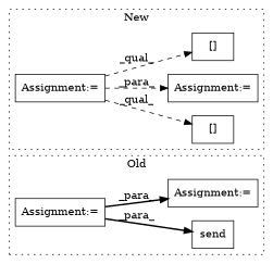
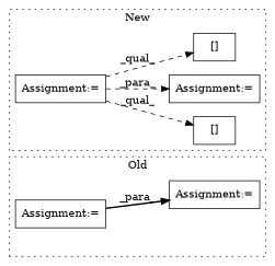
  digraph {
    rankdir=LR
    fontname="DejaVu Serif"
    node [a=7 l=1 shape=box fontname="DejaVu Serif"]
    edge [style=dashed fontname="DejaVu Serif"]
-   n1 [a=32 l="16,2" label=send s="731,802"]
    n2 [label="Assignment:=" s=423]
    n3 [label="Assignment:=" s=864]
    n4 [a=2 l="5,1" label="[]" s="1877,1883"]
    n5 [l=12 label="Assignment:=" s=845]
    n6 [l=35 label="Assignment:=" s=1248]
    n7 [a=2 l="5,1" label="[]" s="1948,1954"]
    subgraph cluster_1 {
      label=Old
      style=dotted
-     n1
      n2
      n3
    }
    subgraph cluster_2 {
      label=New
      style=dotted
      n4
      n5
      n6
      n7
    }
-   n2 -> n1 [label=_para_ style=bold]
    n2 -> n3 [label=_para_ style=bold]
    n5 -> n4 [label=_qual_]
    n5 -> n6 [label=_para_]
    n5 -> n7 [label=_qual_]
  }
